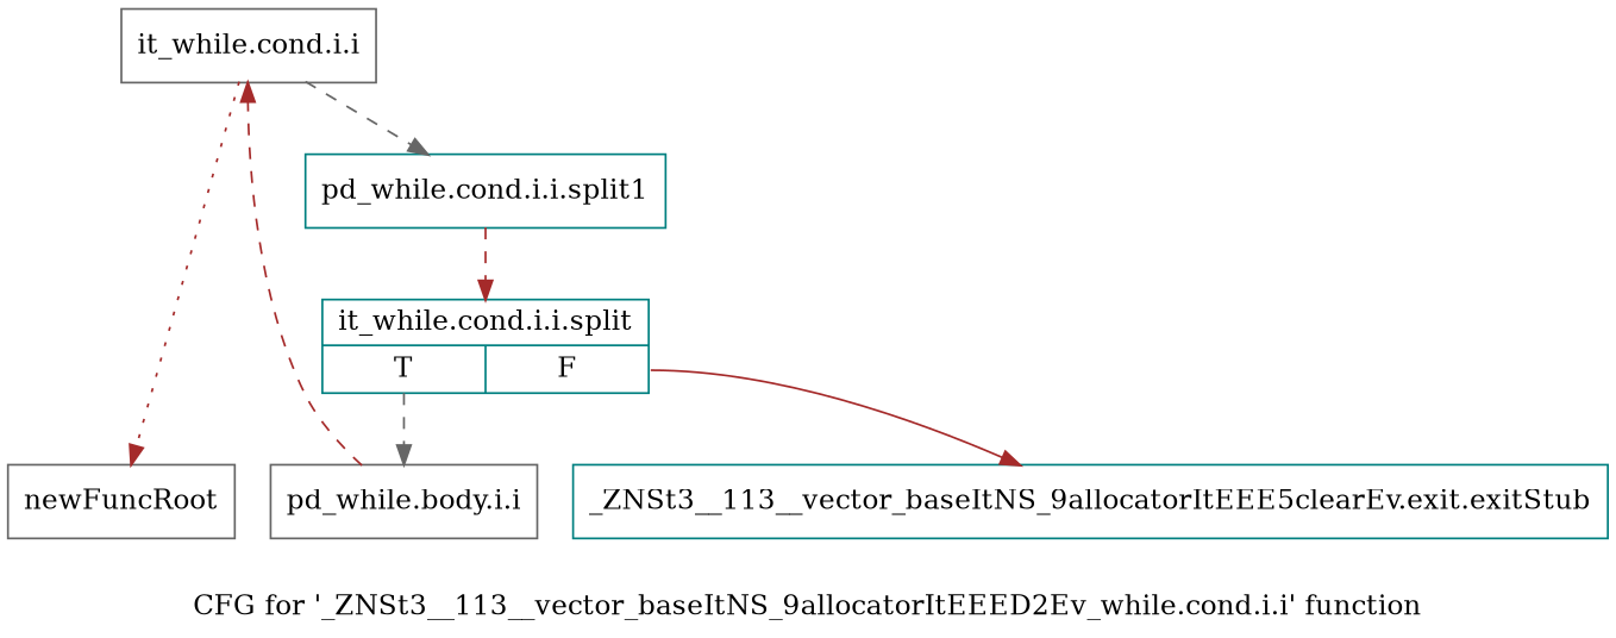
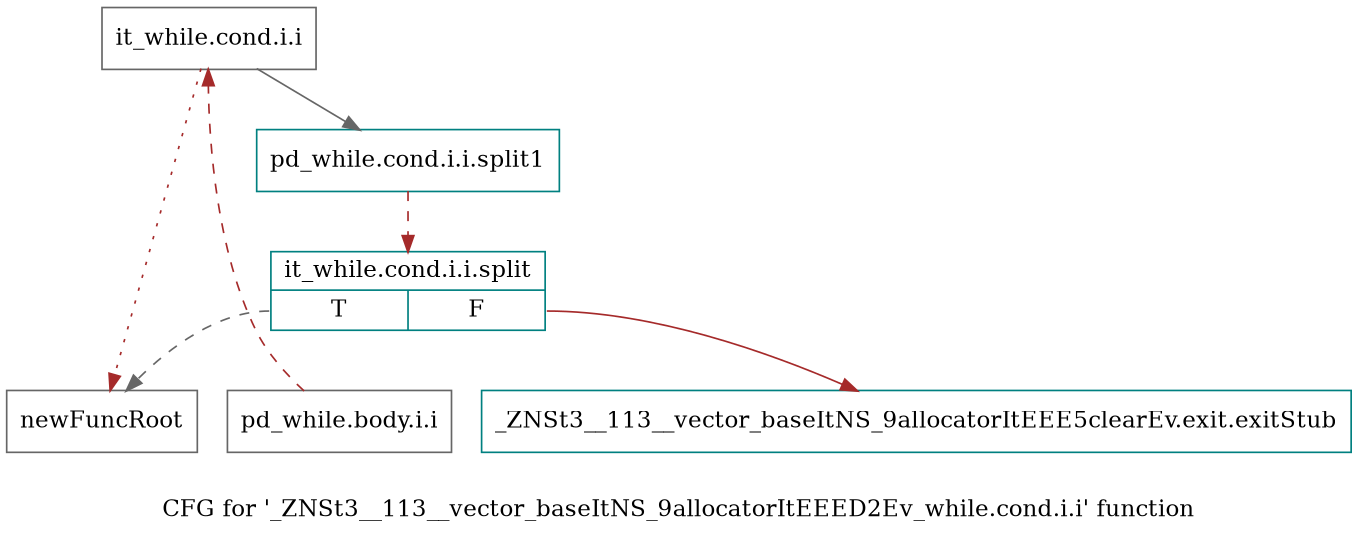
  digraph {
    label="CFG for '_ZNSt3__113__vector_baseItNS_9allocatorItEEED2Ev_while.cond.i.i' function"
    node [color=gray40 shape=record]
    edge [color=brown style=dashed]
    n1 [label="{newFuncRoot}"]
    n2 [label="{it_while.cond.i.i}"]
    n3 [color=teal label="{pd_while.cond.i.i.split1}"]
    n4 [color=teal label="{it_while.cond.i.i.split|{<s0>T|<s1>F}}"]
    n5 [color=teal label="{_ZNSt3__113__vector_baseItNS_9allocatorItEEE5clearEv.exit.exitStub}"]
    n6 [label="{pd_while.body.i.i}"]
    n2 -> n1 [style=dotted]
-   n2 -> n3 [color=gray40]
+   n2 -> n3 [color=gray40 style=solid]
    n3 -> n4
    n4 -> n5 [style=solid tailport=s1]
-   n4 -> n6 [color=gray40 tailport=s0]
+   n4 -> n1 [color=gray40 tailport=s0]
    n6 -> n2
  }
